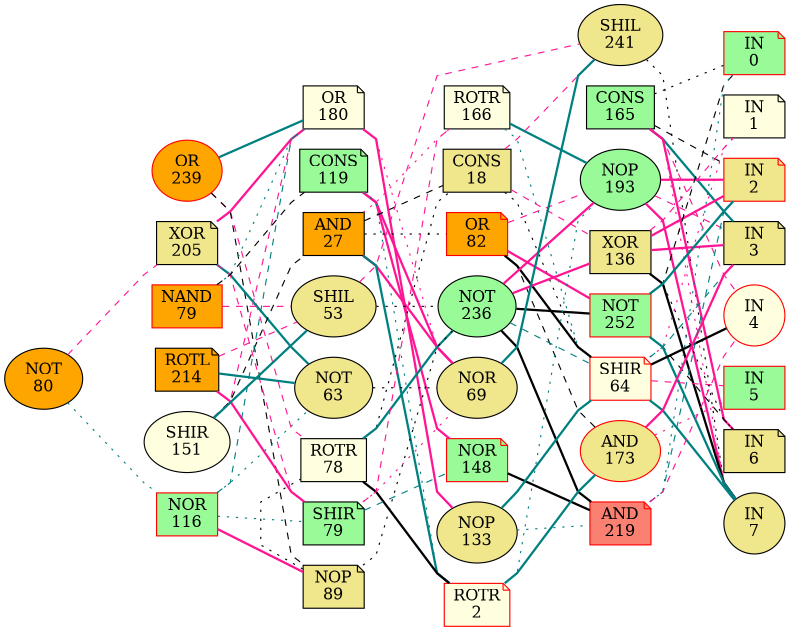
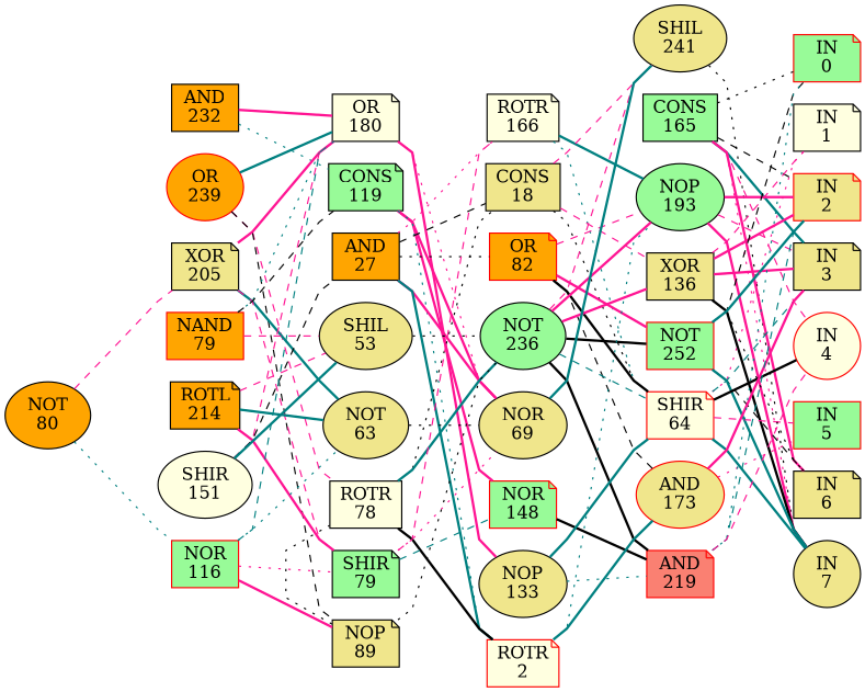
  graph {
    ordering=out
    rankdir=LR
    ranksep=0.75
    splines=polyline
    node [color=black fillcolor=khaki shape=note style=filled]
    edge [style=bold color=deeppink]
    n1 [color=red fillcolor=palegreen label="IN\n0"]
    n2 [fillcolor=lightyellow label="IN\n1"]
    n3 [color=red label="IN\n2"]
    n4 [label="IN\n3"]
    n5 [color=red fillcolor=lightyellow label="IN\n4" shape=ellipse]
    n6 [color=red fillcolor=palegreen label="IN\n5" shape=box]
    n7 [label="IN\n6"]
    n8 [label="IN\n7" shape=ellipse]
    n9 [label="SHIL\n241" shape=ellipse]
    n10 [fillcolor=palegreen label="CONS\n165" shape=box]
    n11 [fillcolor=palegreen label="NOP\n193" shape=ellipse]
    n12 [label="XOR\n136" shape=box]
    n13 [color=red fillcolor=palegreen label="NOT\n252" shape=box]
    n14 [color=red fillcolor=lightyellow label="SHIR\n64"]
    n15 [color=red label="AND\n173" shape=ellipse]
    n16 [color=red fillcolor=salmon label="AND\n219"]
    n17 [fillcolor=lightyellow label="ROTR\n166"]
    n18 [label="CONS\n18" shape=box]
    n19 [color=red fillcolor=orange label="OR\n82"]
    n20 [fillcolor=palegreen label="NOT\n236" shape=ellipse]
    n21 [label="NOR\n69" shape=ellipse]
    n22 [color=red fillcolor=palegreen label="NOR\n148"]
    n23 [label="NOP\n133" shape=ellipse]
    n24 [color=red fillcolor=lightyellow label="ROTR\n2"]
    n25 [fillcolor=lightyellow label="OR\n180"]
    n26 [fillcolor=palegreen label="CONS\n119"]
    n27 [fillcolor=orange label="AND\n27" shape=box]
    n28 [label="SHIL\n53" shape=ellipse]
    n29 [label="NOT\n63" shape=ellipse]
    n30 [fillcolor=lightyellow label="ROTR\n78" shape=box]
    n31 [fillcolor=palegreen label="SHIR\n79"]
    n32 [label="NOP\n89"]
+   n33 [fillcolor=orange label="AND\n232" shape=box]
    n34 [color=red fillcolor=orange label="OR\n239" shape=ellipse]
    n35 [label="XOR\n205"]
    n36 [color=red fillcolor=orange label="NAND\n79" shape=box]
    n37 [fillcolor=orange label="ROTL\n214"]
    n38 [fillcolor=lightyellow label="SHIR\n151" shape=ellipse]
    n39 [color=red fillcolor=palegreen label="NOR\n116" shape=box]
    n40 [fillcolor=orange label="NOT\n80" shape=ellipse]
    subgraph sub_1 {
      rank=same
      n1
      n2
      n3
      n4
      n5
      n6
      n7
      n8
    }
    subgraph sub_2 {
      rank=same
      n9
      n10
      n11
      n12
      n13
      n14
      n15
      n16
    }
    subgraph sub_3 {
      rank=same
      n17
      n18
      n19
      n20
      n21
      n22
      n23
      n24
    }
    subgraph sub_4 {
      rank=same
      n25
      n26
      n27
      n28
      n29
      n30
      n31
      n32
    }
    subgraph sub_5 {
      rank=same
+     n33
      n34
      n35
      n36
      n37
      n38
      n39
    }
    subgraph sub_6 {
      rank=same
      n40
    }
    n1 -- n2 [style=invis color=""]
    n2 -- n3 [style=invis color=""]
    n3 -- n4 [style=invis color=""]
    n4 -- n5 [style=invis color=""]
    n5 -- n6 [style=invis color=""]
    n6 -- n7 [style=invis color=""]
    n7 -- n8 [style=invis color=""]
    n9 -- n8 [color=black style=dotted]
    n9 -- n10 [style=invis color=""]
    n10 -- n1 [color=black style=dotted]
    n10 -- n3 [color=black style=dashed]
    n10 -- n4 [color=teal]
    n10 -- n5 [style=dashed]
    n10 -- n7
    n10 -- n8 [style=dotted]
    n10 -- n11 [style=invis color=""]
    n11 -- n3
    n11 -- n4 [style=dashed]
    n11 -- n8
    n11 -- n12 [style=invis color=""]
    n12 -- n2 [style=dashed]
    n12 -- n3
    n12 -- n4
    n12 -- n7 [color=black style=dotted]
    n12 -- n8 [color=black]
    n12 -- n13 [style=invis color=""]
    n13 -- n1 [color=black style=dashed]
    n13 -- n3 [color=teal]
    n13 -- n7 [color=black style=dashed]
    n13 -- n8 [color=teal]
    n13 -- n14 [style=invis color=""]
    n14 -- n2 [style=dotted]
    n14 -- n4 [color=teal style=dashed]
    n14 -- n5 [color=black]
    n14 -- n6 [style=dashed]
    n14 -- n8 [color=teal]
    n14 -- n15 [style=invis color=""]
    n15 -- n4
    n15 -- n6 [style=dotted]
    n15 -- n16 [style=invis color=""]
    n16 -- n1 [color=teal style=dotted]
    n16 -- n3 [color=teal style=dashed]
    n16 -- n5 [style=dashed]
    n17 -- n11 [color=teal]
    n17 -- n14 [color=teal style=dotted]
    n17 -- n18 [style=invis color=""]
    n18 -- n9 [style=dashed]
    n18 -- n12 [style=dashed]
    n18 -- n14 [color=black style=dotted]
    n18 -- n19 [style=invis color=""]
    n19 -- n11 [style=dashed]
    n19 -- n13
    n19 -- n14 [color=black]
    n19 -- n15 [color=black style=dashed]
    n19 -- n20 [style=invis color=""]
-   n28 -- n9 [style=dashed]
+   n20 -- n9 [style=dashed]
    n20 -- n11
    n20 -- n12
    n20 -- n13 [color=black]
    n20 -- n14 [color=teal style=dashed]
    n20 -- n16 [color=black]
    n20 -- n21 [style=invis color=""]
    n21 -- n9 [color=teal]
    n21 -- n22 [style=invis color=""]
    n22 -- n16 [color=black]
    n22 -- n23 [style=invis color=""]
    n23 -- n14 [color=teal]
    n23 -- n16 [color=teal style=dotted]
    n23 -- n24 [style=invis color=""]
    n24 -- n11 [color=teal style=dotted]
    n24 -- n15 [color=teal]
    n25 -- n21 [style=dotted]
    n25 -- n23
    n25 -- n26 [style=invis color=""]
    n26 -- n21
    n26 -- n22
    n26 -- n24 [color=teal style=dotted]
    n26 -- n27 [style=invis color=""]
    n27 -- n17 [style=dotted]
    n27 -- n18 [color=black style=dashed]
    n27 -- n19 [color=black style=dotted]
    n27 -- n21
    n27 -- n24 [color=teal]
    n27 -- n28 [style=invis color=""]
    n28 -- n20 [color=black style=dotted]
    n28 -- n29 [style=invis color=""]
    n29 -- n21 [color=black style=dotted]
    n29 -- n30 [style=invis color=""]
    n30 -- n18 [color=black style=dotted]
    n30 -- n20 [color=teal]
    n30 -- n24 [color=black]
    n30 -- n31 [style=invis color=""]
    n31 -- n17 [style=dashed]
    n31 -- n21 [style=dotted]
    n31 -- n22 [color=teal style=dashed]
    n31 -- n32 [style=invis color=""]
    n32 -- n20 [color=black style=dotted]
    n32 -- n30 [color=black style=dotted]
+   n33 -- n25
+   n33 -- n26 [color=teal style=dotted]
+   n33 -- n34 [style=invis color=""]
    n34 -- n25 [color=teal]
    n34 -- n30 [style=dashed]
    n34 -- n32 [color=black style=dashed]
    n34 -- n35 [style=invis color=""]
    n35 -- n25
    n35 -- n29 [color=teal]
    n35 -- n31 [style=dashed]
    n35 -- n36 [style=invis color=""]
    n36 -- n25 [color=teal style=dotted]
    n36 -- n26 [color=black style=dashed]
    n36 -- n28 [style=dashed]
    n36 -- n37 [style=invis color=""]
    n37 -- n28 [style=dashed]
    n37 -- n29 [color=teal]
    n37 -- n31
    n37 -- n38 [style=invis color=""]
    n38 -- n25 [style=dashed]
    n38 -- n27 [color=black style=dashed]
    n38 -- n28 [color=teal]
    n38 -- n39 [style=invis color=""]
    n39 -- n25 [color=teal style=dashed]
    n39 -- n29 [color=teal style=dotted]
-   n39 -- n31 [color=teal style=dotted]
+   n39 -- n31 [style=dotted]
    n39 -- n32
    n40 -- n35 [style=dashed]
    n40 -- n39 [color=teal style=dotted]
    n40 -- n40 [style=invis color=""]
  }
